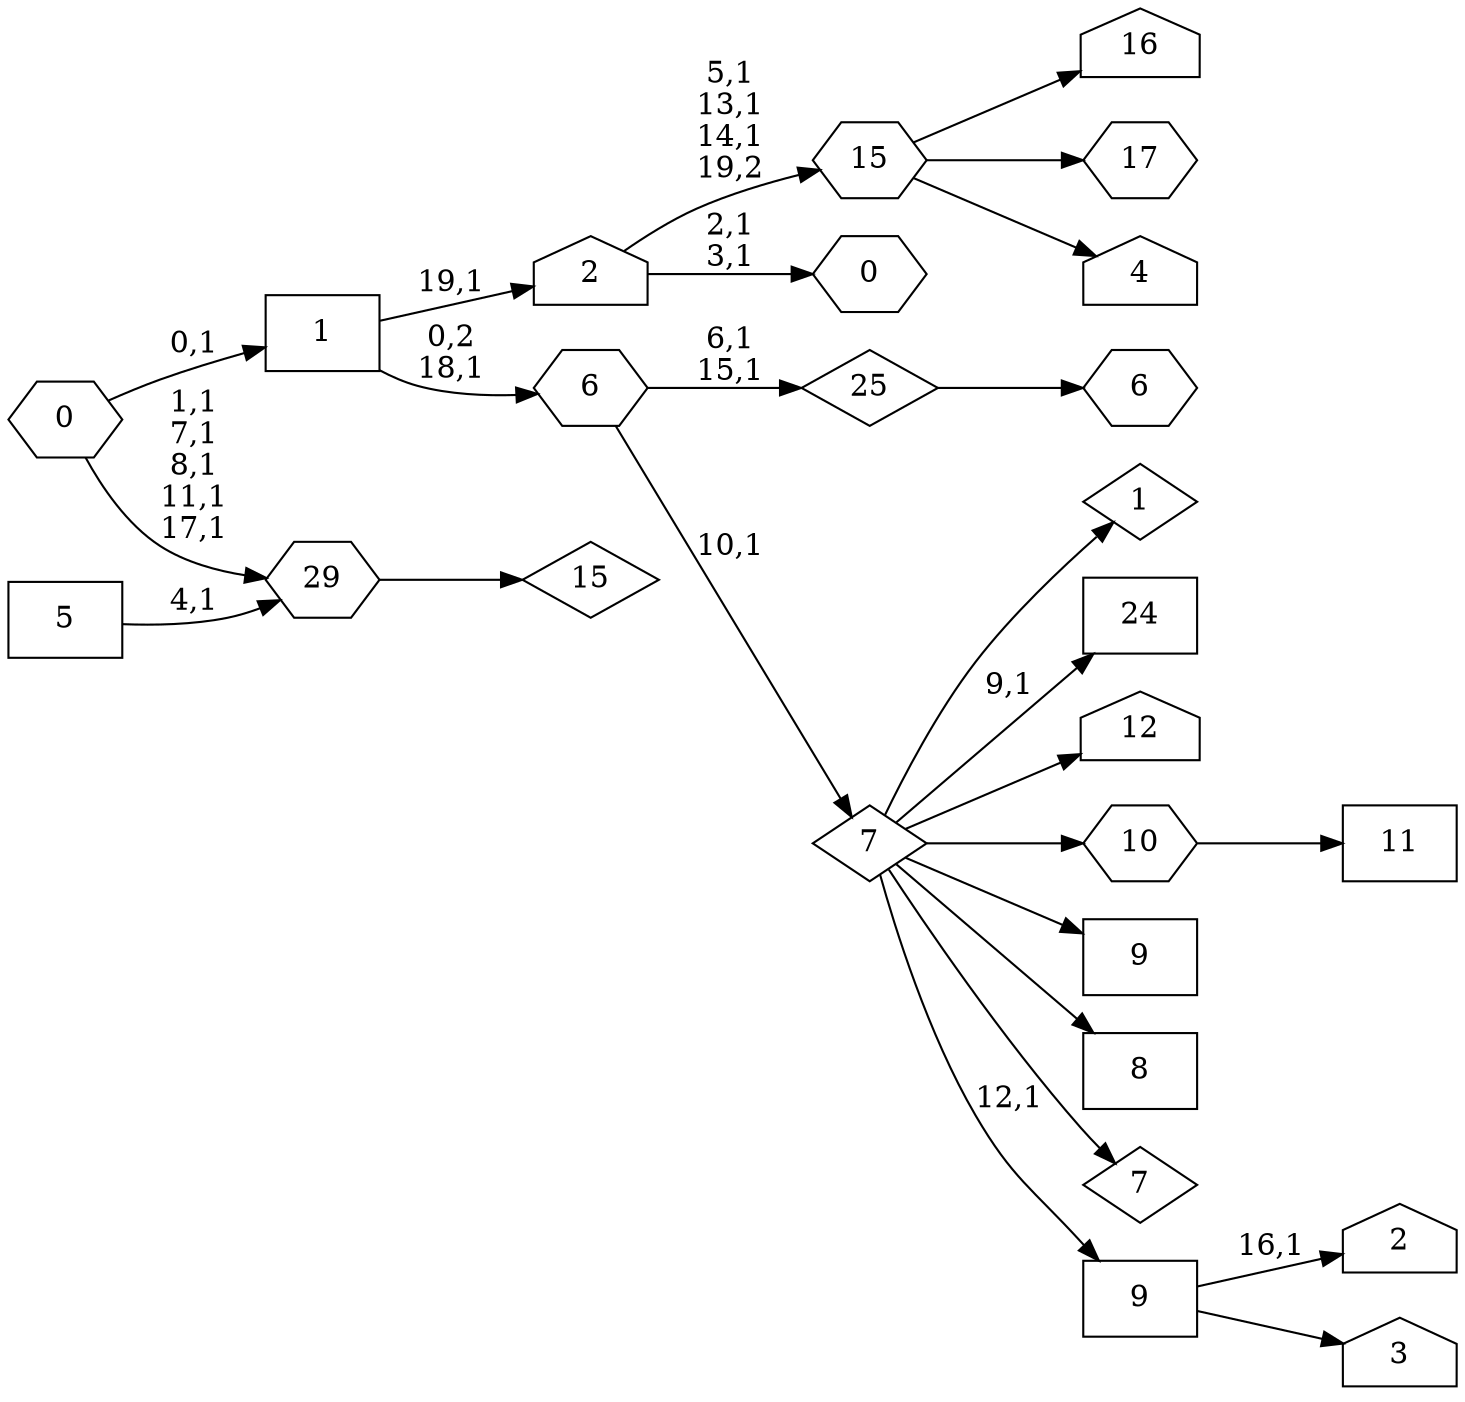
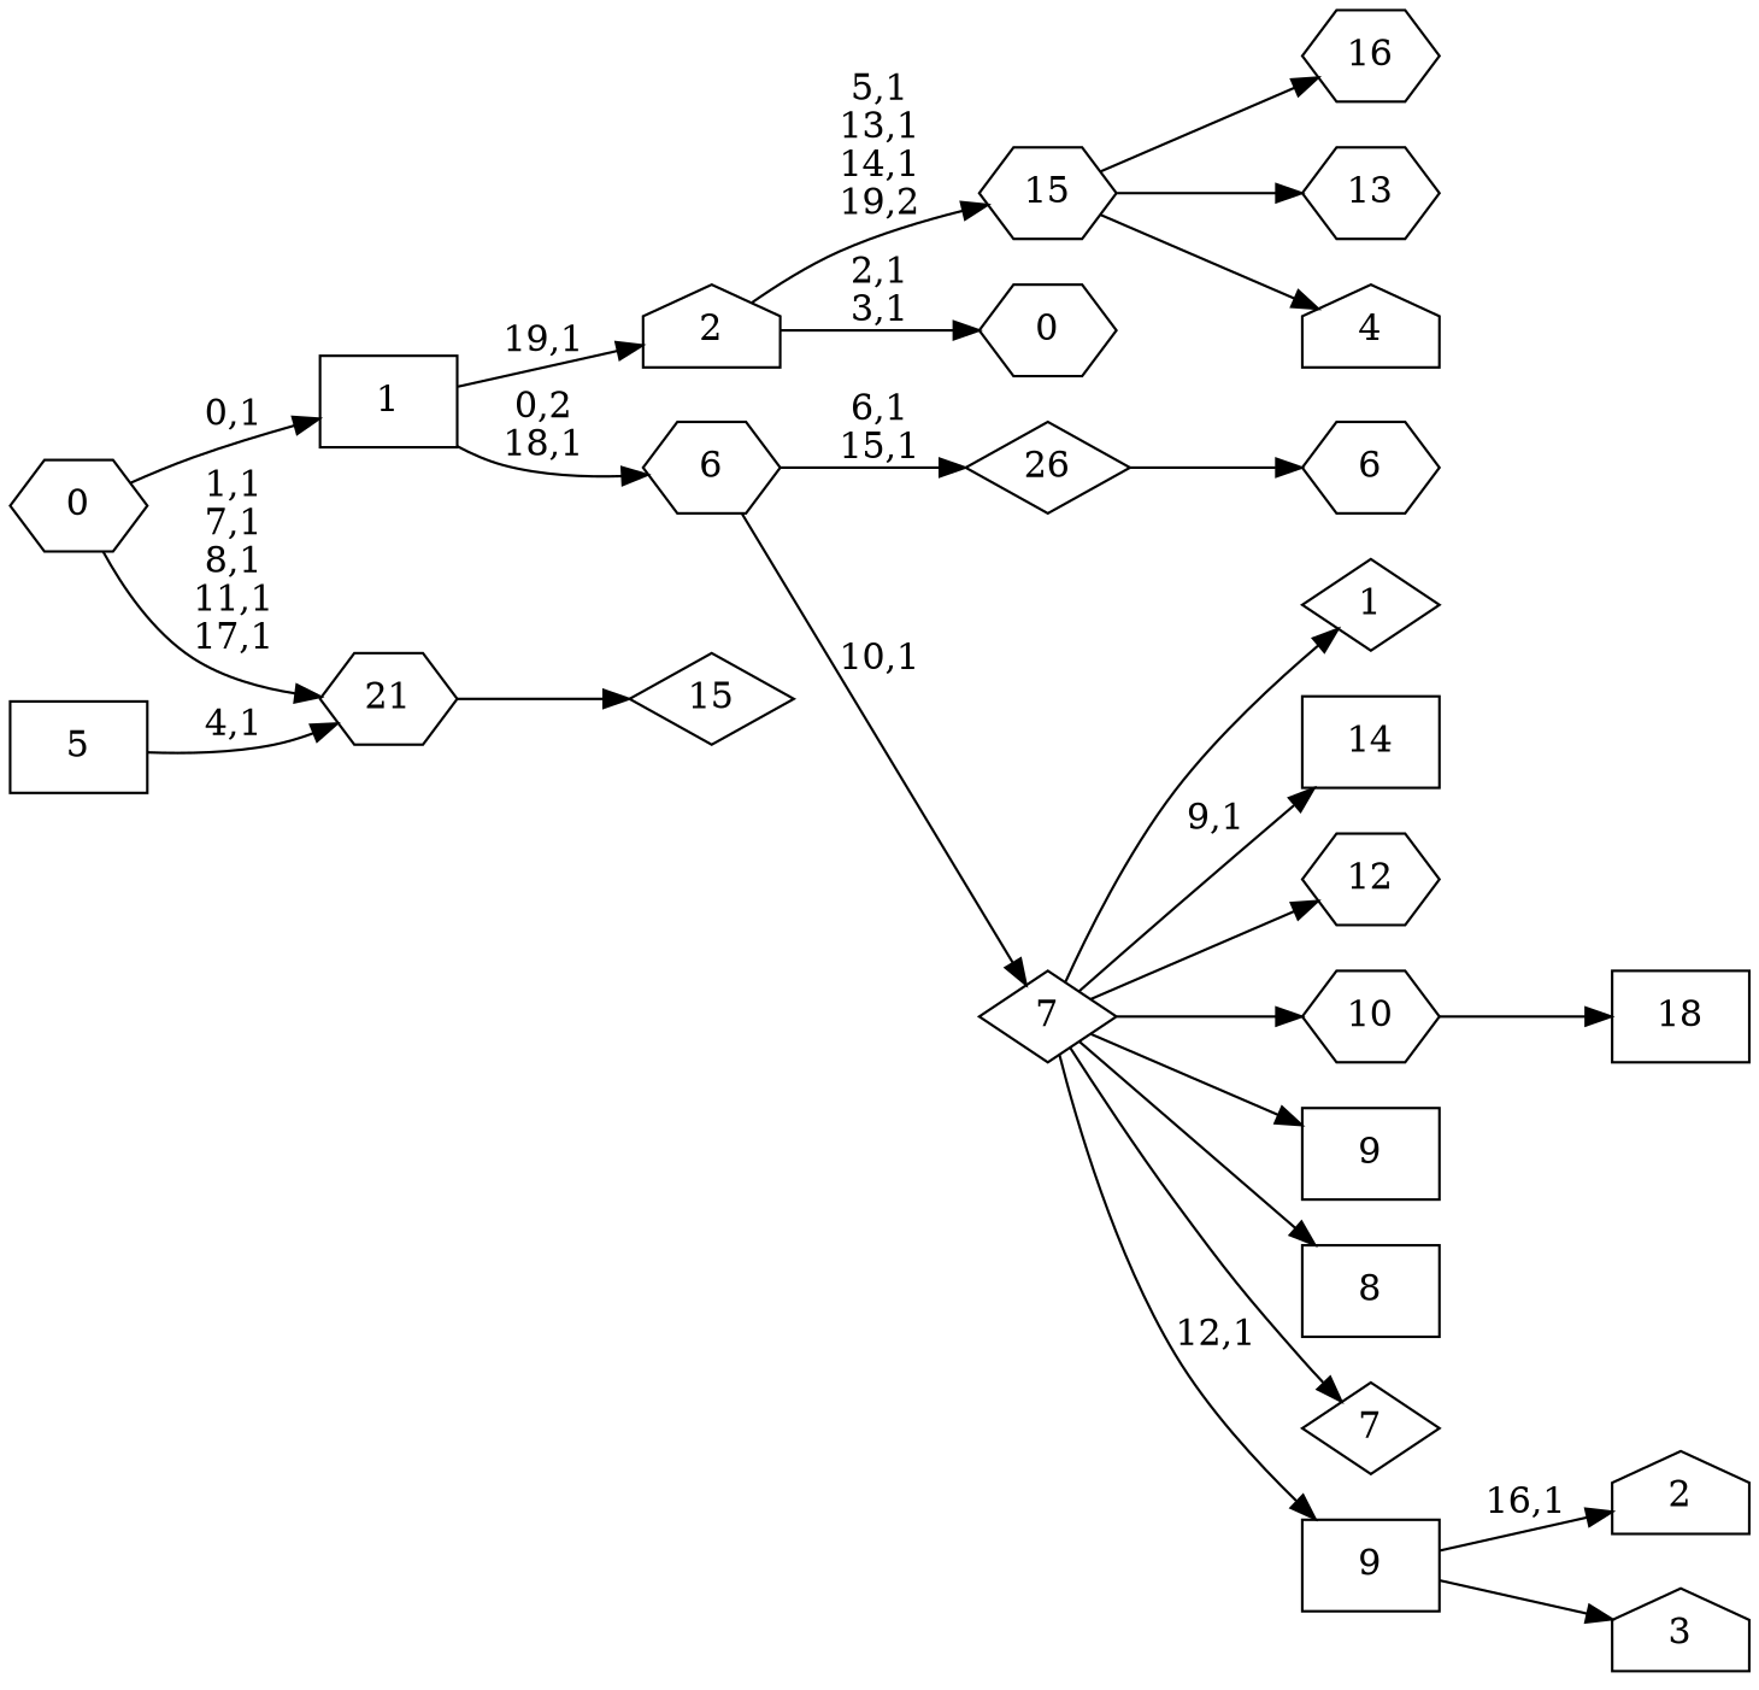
  digraph {
    rankdir=LR
    node [shape=hexagon]
-   n1 [label=16 shape=house]
+   n1 [label=16]
    n2 [label=15 shape=diamond]
-   n3 [label=24 shape=box]
-   n4 [label=17]
-   n5 [label=12 shape=house]
-   n6 [label=11 shape=box]
+   n3 [label=14 shape=box]
+   n4 [label=13]
+   n5 [label=12]
+   n6 [label=18 shape=box]
    n7 [label=10]
    n8 [label=9 shape=box]
    n9 [label=8 shape=box]
    n10 [label=7 shape=diamond]
    n11 [label=6]
-   25 [shape=diamond]
+   25 [shape=diamond label=26]
    n13 [label=5 shape=box]
-   21 [label=29]
+   21
    n15 [label=4 shape=house]
    15
    n17 [label=3 shape=house]
    n18 [label=2 shape=house]
    9 [shape=box]
    n20 [label=1 shape=diamond]
    7 [shape=diamond]
    6
    n23 [label=0]
    2 [shape=house]
    1 [shape=box]
    0
    n7 -> n6
    25 -> n11
    n13 -> 21 [label="4,1"]
    21 -> n2
    15 -> n1
    15 -> n4
    15 -> n15
    9 -> n17
    9 -> n18 [label="16,1"]
    7 -> n3 [label="9,1"]
    7 -> n5
    7 -> n7
    7 -> n8
    7 -> n9
    7 -> n10
    7 -> 9 [label="12,1"]
    7 -> n20
    6 -> 25 [label="6,1\n15,1"]
    6 -> 7 [label="10,1"]
    2 -> 15 [label="5,1\n13,1\n14,1\n19,2"]
    2 -> n23 [label="2,1\n3,1"]
    1 -> 6 [label="0,2\n18,1"]
    1 -> 2 [label="19,1"]
    0 -> 21 [label="1,1\n7,1\n8,1\n11,1\n17,1"]
    0 -> 1 [label="0,1"]
  }
